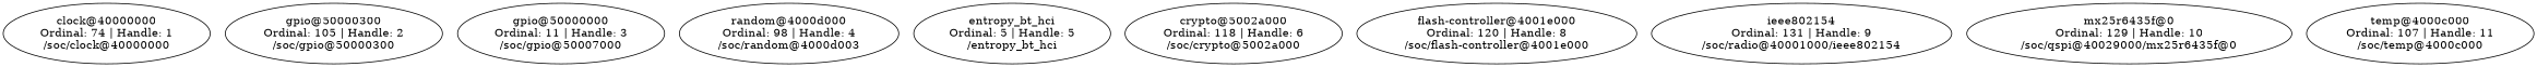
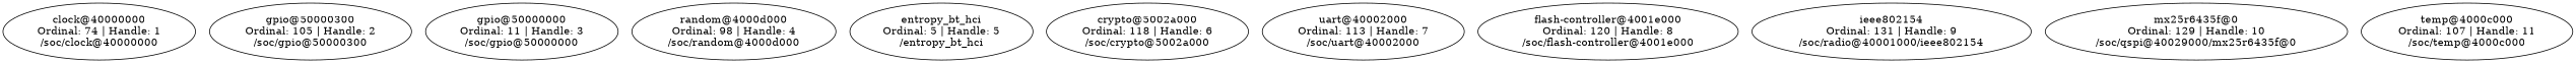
  digraph {
    n1 [label="clock@40000000\nOrdinal: 74 | Handle: 1\n/soc/clock@40000000"]
    n2 [label="gpio@50000300\nOrdinal: 105 | Handle: 2\n/soc/gpio@50000300"]
-   n3 [label="gpio@50000000\nOrdinal: 11 | Handle: 3\n/soc/gpio@50007000"]
-   n4 [label="random@4000d000\nOrdinal: 98 | Handle: 4\n/soc/random@4000d003"]
+   n3 [label="gpio@50000000\nOrdinal: 11 | Handle: 3\n/soc/gpio@50000000"]
+   n4 [label="random@4000d000\nOrdinal: 98 | Handle: 4\n/soc/random@4000d000"]
    n5 [label="entropy_bt_hci\nOrdinal: 5 | Handle: 5\n/entropy_bt_hci"]
    n6 [label="crypto@5002a000\nOrdinal: 118 | Handle: 6\n/soc/crypto@5002a000"]
+   n7 [label="uart@40002000\nOrdinal: 113 | Handle: 7\n/soc/uart@40002000"]
    n8 [label="flash-controller@4001e000\nOrdinal: 120 | Handle: 8\n/soc/flash-controller@4001e000"]
    n9 [label="ieee802154\nOrdinal: 131 | Handle: 9\n/soc/radio@40001000/ieee802154"]
    n10 [label="mx25r6435f@0\nOrdinal: 129 | Handle: 10\n/soc/qspi@40029000/mx25r6435f@0"]
    n11 [label="temp@4000c000\nOrdinal: 107 | Handle: 11\n/soc/temp@4000c000"]
  }
